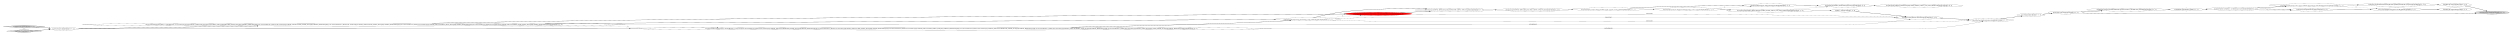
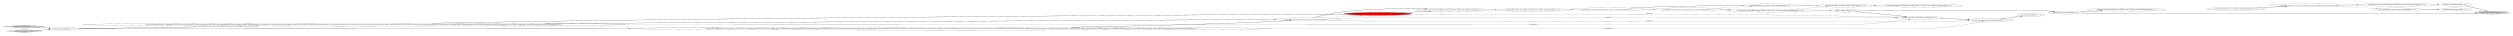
  digraph {
    fontname=Nunito
    rankdir=LR
    node [fillcolor=white fontname=Nunito shape=ellipse style=filled]
    edge [fontname=Nunito style=bold]
-   n1 [label="configStorage.start()@@@17@@@['1', '1', '1']"]
    n2 [label="ClusterConfigState configState = configStorage.snapshot()@@@18@@@['1', '1', '1']"]
    n3 [label="assertEquals(Arrays.asList(CONNECTOR_IDS.get(0)),new ArrayList<>(configState.connectors()))@@@19@@@['1', '1', '0']"]
-   n4 [label="assertEquals(6,configState.offset())@@@19@@@['0', '0', '1']"]
    n5 [label="deserialized.put(CONFIGS_SERIALIZED.get(4),TASKS_COMMIT_STRUCT_TWO_TASK_CONNECTOR)@@@10@@@['1', '1', '0']"]
    n6 [label="logOffset = 5@@@11@@@['1', '1', '0']"]
    n7 [label="deserialized.put(CONFIGS_SERIALIZED.get(4),null)@@@10@@@['0', '0', '1']"]
    n8 [label="expectStart(existingRecords,deserialized)@@@12@@@['1', '1', '0']"]
    n9 [label="deserialized.put(CONFIGS_SERIALIZED.get(5),TASKS_COMMIT_STRUCT_TWO_TASK_CONNECTOR)@@@11@@@['0', '0', '1']"]
    n10 [label="expectStart(existingRecords,deserialized)@@@13@@@['1', '1', '1']"]
    n11 [label="expectStop()@@@14@@@['1', '1', '1']"]
    n12 [label="deserialized.put(CONFIGS_SERIALIZED.get(3),TARGET_STATE_PAUSED)@@@9@@@['1', '1', '0']"]
    n13 [label="deserialized.put(CONFIGS_SERIALIZED.get(3),null)@@@9@@@['0', '0', '1']"]
    n14 [label="assertTrue(configState.connectors().isEmpty())@@@20@@@['0', '0', '1']"]
    n15 [label="assertEquals(TargetState.PAUSED,configState.targetState(CONNECTOR_IDS.get(0)))@@@20@@@['1', '1', '0']"]
    n16 [label="configStorage.stop()@@@21@@@['0', '0', '1']"]
    n17 [label="configStorage.stop()@@@21@@@['1', '1', '0']"]
    n18 [label="expectConfigure()@@@3@@@['1', '1', '1']"]
    n19 [label="List<ConsumerRecord<String,byte((>> existingRecords = Arrays.asList(new ConsumerRecord<>(TOPIC,0,0,0L,TimestampType.CREATE_TIME,0L,0,0,CONNECTOR_CONFIG_KEYS.get(0),CONFIGS_SERIALIZED.get(0)),new ConsumerRecord<>(TOPIC,0,1,0L,TimestampType.CREATE_TIME,0L,0,0,TASK_CONFIG_KEYS.get(0),CONFIGS_SERIALIZED.get(1)),new ConsumerRecord<>(TOPIC,0,2,0L,TimestampType.CREATE_TIME,0L,0,0,TASK_CONFIG_KEYS.get(1),CONFIGS_SERIALIZED.get(2)),new ConsumerRecord<>(TOPIC,0,3,0L,TimestampType.CREATE_TIME,0L,0,0,CONNECTOR_CONFIG_KEYS.get(0),CONFIGS_SERIALIZED.get(3)),new ConsumerRecord<>(TOPIC,0,4,0L,TimestampType.CREATE_TIME,0L,0,0,TARGET_STATE_KEYS.get(0),CONFIGS_SERIALIZED.get(4)),new ConsumerRecord<>(TOPIC,0,5,0L,TimestampType.CREATE_TIME,0L,0,0,COMMIT_TASKS_CONFIG_KEYS.get(0),CONFIGS_SERIALIZED.get(5)))@@@4@@@['0', '0', '1']"]
    n20 [label="List<ConsumerRecord<String,byte((>> existingRecords = Arrays.asList(new ConsumerRecord<>(TOPIC,0,0,0L,TimestampType.CREATE_TIME,0L,0,0,CONNECTOR_CONFIG_KEYS.get(0),CONFIGS_SERIALIZED.get(0)),new ConsumerRecord<>(TOPIC,0,1,0L,TimestampType.CREATE_TIME,0L,0,0,TASK_CONFIG_KEYS.get(0),CONFIGS_SERIALIZED.get(1)),new ConsumerRecord<>(TOPIC,0,2,0L,TimestampType.CREATE_TIME,0L,0,0,TASK_CONFIG_KEYS.get(1),CONFIGS_SERIALIZED.get(2)),new ConsumerRecord<>(TOPIC,0,3,0L,TimestampType.CREATE_TIME,0L,0,0,TARGET_STATE_KEYS.get(0),CONFIGS_SERIALIZED.get(3)),new ConsumerRecord<>(TOPIC,0,4,0L,TimestampType.CREATE_TIME,0L,0,0,COMMIT_TASKS_CONFIG_KEYS.get(0),CONFIGS_SERIALIZED.get(4)))@@@4@@@['1', '1', '0']"]
    n21 [label="LinkedHashMap<byte((,Struct> deserialized = new LinkedHashMap()@@@5@@@['1', '0', '1']"]
    n22 [fillcolor=red label="LinkedHashMap<byte((,Struct> deserialized = new LinkedHashMap<>()@@@5@@@['0', '1', '0']"]
    n23 [label="deserialized.put(CONFIGS_SERIALIZED.get(0),CONNECTOR_CONFIG_STRUCTS.get(0))@@@6@@@['1', '1', '1']"]
    n24 [label="deserialized.put(CONFIGS_SERIALIZED.get(1),TASK_CONFIG_STRUCTS.get(0))@@@7@@@['1', '1', '1']"]
    n25 [label="deserialized.put(CONFIGS_SERIALIZED.get(2),TASK_CONFIG_STRUCTS.get(0))@@@8@@@['1', '1', '1']"]
    n26 [fillcolor=lightgray label="PowerMock.verifyAll()@@@22@@@['1', '1', '1']"]
    n27 [label="PowerMock.replayAll()@@@15@@@['1', '1', '1']"]
    n28 [label="configStorage.setupAndCreateKafkaBasedLog(TOPIC,DEFAULT_DISTRIBUTED_CONFIG)@@@16@@@['1', '1', '1']"]
    n29 [fillcolor=lightgray label="testRestoreConnectorDeletion['0', '0', '1']" shape=diamond]
    n30 [fillcolor=lightgray label="testRestoreTargetState['0', '1', '0']" shape=diamond]
-   n1 -> n2
    n2 -> n3
-   n2 -> n4 [label=0 style=dashed]
-   n2 -> n4
    n3 -> n14 [label=0 style=dashed]
    n3 -> n15
-   n4 -> n14
    n5 -> n6
    n5 -> n7 [label=0 style=dashed]
    n6 -> n8
    n7 -> n9
    n8 -> n10
    n10 -> n11
-   n11 -> n27
+   n6 -> n27
    n12 -> n5
    n12 -> n13 [label=0 style=dashed]
    n13 -> n7
    n14 -> n16
    n15 -> n17
    n17 -> n26
    n18 -> n19
    n18 -> n20
    n19 -> n10 [label=existingRecords style=solid]
    n19 -> n21
    n20 -> n8 [label=existingRecords style=solid]
    n20 -> n19 [label=0 style=dashed]
    n20 -> n21
    n20 -> n22
    n21 -> n8 [label=deserialized style=solid]
    n21 -> n10 [label=deserialized style=solid]
    n21 -> n22 [label=0 style=dashed]
    n21 -> n23
    n22 -> n8 [label=deserialized style=solid]
    n22 -> n23
    n23 -> n24
    n24 -> n25
    n25 -> n12
    n25 -> n13
    n27 -> n26
    n27 -> n28
-   n28 -> n1
    n29 -> n18
    n30 -> n18
  }
